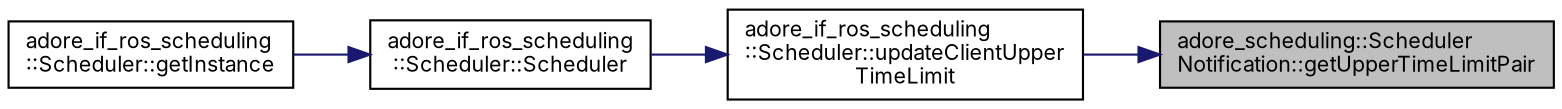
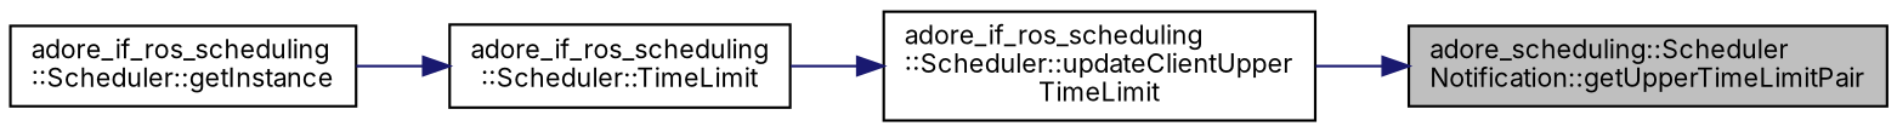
  digraph {
    rankdir=RL
    fontname=Inter
    node [color=black fillcolor=white fontname=Inter fontsize=10 shape=record style=filled]
    edge [color=midnightblue dir=back fontname=Inter fontsize=10 labelfontname=Helvetica labelfontsize=10 style=solid]
    n1 [fillcolor=grey75 fontcolor=black height=0.2 label="adore_scheduling::Scheduler\lNotification::getUpperTimeLimitPair" width=0.4]
    n2 [height=0.2 label="adore_if_ros_scheduling\l::Scheduler::updateClientUpper\lTimeLimit" width=0.4]
-   n3 [height=0.2 label="adore_if_ros_scheduling\l::Scheduler::Scheduler" width=0.4]
+   n3 [height=0.2 label="adore_if_ros_scheduling\l::Scheduler::TimeLimit" width=0.4]
    n4 [height=0.2 label="adore_if_ros_scheduling\l::Scheduler::getInstance" width=0.4]
    n1 -> n2
    n2 -> n3
    n3 -> n4
  }
